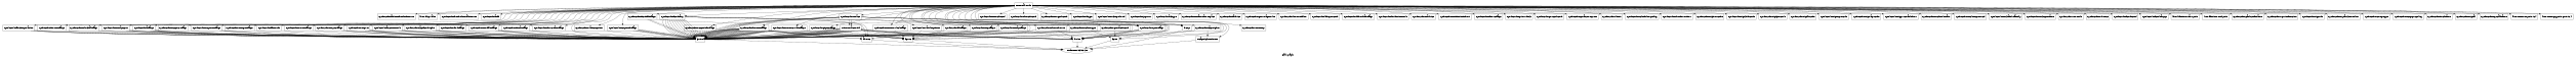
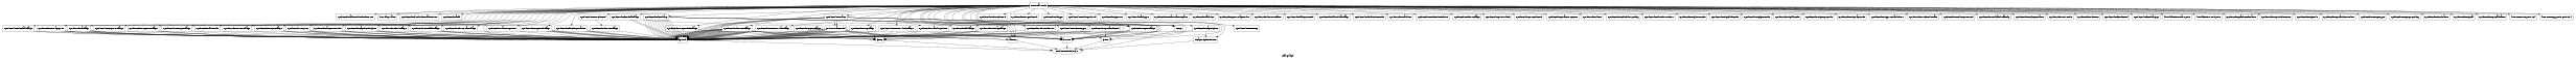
  digraph {
    label="Call graph"
    node [shape=record]
    n1 [label="{external node}"]
    n2 [label="{sysdecode_abi_to_freebsd_errno}"]
    n3 [label="{llvm.dbg.value}"]
    n4 [label="{sysdecode_freebsd_to_abi_errno}"]
    n5 [label="{sysdecode_atfd}"]
    n6 [label="{sysdecode_atflags}"]
    n7 [label="{fprintf}"]
    n8 [label="{sysdecode_semctl_cmd}"]
    n9 [label="{sysdecode_shmctl_cmd}"]
    n10 [label="{sysdecode_msgctl_cmd}"]
    n11 [label="{sysdecode_semget_flags}"]
    n12 [label="{sysdecode_idtype}"]
    n13 [label="{sysdecode_sockopt_level}"]
    n14 [label="{sysdecode_ipproto}"]
    n15 [label="{sysdecode_vmprot}"]
    n16 [label="{sysdecode_socket_type}"]
    n17 [label="{fputs}"]
    n18 [label="{sysdecode_access_mode}"]
    n19 [label="{sysdecode_acltype}"]
    n20 [label="{sysdecode_cap_fcntlrights}"]
    n21 [label="{sysdecode_extattrnamespace}"]
    n22 [label="{sysdecode_fadvice}"]
    n23 [label="{sysdecode_open_flags}"]
    n24 [label="{fwrite}"]
    n25 [label="{sysdecode_fcntl_fileflags}"]
    n26 [label="{sysdecode_flock_operation}"]
    n27 [label="{sysdecode_getrusage_who}"]
    n28 [label="{sysdecode_kevent_fflags}"]
    n29 [label="{fputc}"]
    n30 [label="{abort2}"]
    n31 [label="{sysdecode_kevent_flags}"]
    n32 [label="{sysdecode_kevent_filter}"]
    n33 [label="{sysdecode_kldsym_cmd}"]
    n34 [label="{sysdecode_kldunload_flags}"]
    n35 [label="{sysdecode_lio_listio_mode}"]
    n36 [label="{sysdecode_madvice}"]
    n37 [label="{sysdecode_minherit_inherit}"]
    n38 [label="{sysdecode_mlockall_flags}"]
    n39 [label="{sysdecode_mmap_prot}"]
    n40 [label="{sysdecode_fileflags}"]
    n41 [label="{sysdecode_filemode}"]
    n42 [label="{sysdecode_mount_flags}"]
    n43 [label="{sysdecode_msync_flags}"]
    n44 [label="{sysdecode_nfssvc_flags}"]
    n45 [label="{sysdecode_pipe2_flags}"]
    n46 [label="{sysdecode_prio_which}"]
    n47 [label="{sysdecode_procctl_cmd}"]
    n48 [label="{sysdecode_ptrace_request}"]
    n49 [label="{sysdecode_quotactl_cmd}"]
    n50 [label="{sysdecode_reboot_howto}"]
    n51 [label="{sysdecode_rfork_flags}"]
    n52 [label="{sysdecode_rlimit}"]
    n53 [label="{sysdecode_scheduler_policy}"]
    n54 [label="{sysdecode_sendfile_flags}"]
-   n55 [label="{sysdecode_shmat_flags}"]
    n56 [label="{sysdecode_shutdown_how}"]
    n57 [label="{sysdecode_sigbus_code}"]
    n58 [label="{sysdecode_sigchld_code}"]
    n59 [label="{sysdecode_sigfpe_code}"]
    n60 [label="{sysdecode_sigill_code}"]
    n61 [label="{sysdecode_sigsegv_code}"]
    n62 [label="{sysdecode_sigtrap_code}"]
    n63 [label="{sysdecode_sigprocmask_how}"]
    n64 [label="{sysdecode_socketdomain}"]
    n65 [label="{sysdecode_socket_protocol}"]
    n66 [label="{sysdecode_sockaddr_family}"]
    n67 [label="{sysdecode_sockopt_name}"]
    n68 [label="{sysdecode_thr_create_flags}"]
    n69 [label="{sysdecode_vmresult}"]
    n70 [label="{sysdecode_wait4_options}"]
    n71 [label="{sysdecode_wait6_options}"]
    n72 [label="{sysdecode_whence}"]
    n73 [label="{sysdecode_fcntl_cmd}"]
    n74 [label="{sysdecode_fcntl_arg_p}"]
    n75 [label="{sysdecode_fcntl_arg}"]
    n76 [label="{llvm.lifetime.start.p0i8}"]
    n77 [label="{llvm.lifetime.end.p0i8}"]
    n78 [label="{sysdecode_mmap_flags}"]
    n79 [label="{sysdecode_pathconf_name}"]
    n80 [label="{sysdecode_rtprio_function}"]
    n81 [label="{sysdecode_msg_flags}"]
    n82 [label="{sysdecode_sigcode}"]
    n83 [label="{sysdecode_sysarch_number}"]
    n84 [label="{sysdecode_umtx_cvwait_flags}"]
    n85 [label="{sysdecode_umtx_rwlock_flags}"]
    n86 [label="{sysdecode_cap_rights}"]
    n87 [label="{__cap_rights_is_set}"]
    n88 [label="{sysdecode_cmsg_type}"]
    n89 [label="{sysdecode_sctp_pr_policy}"]
    n90 [label="{sysdecode_sctp_snd_flags}"]
    n91 [label="{sysdecode_sctp_rcv_flags}"]
    n92 [label="{sysdecode_sctp_nxt_flags}"]
    n93 [label="{sysdecode_sctp_sinfo_flags}"]
    n94 [label="{sysdecode_ioctlname}"]
    n95 [label="{sysdecode_signal}"]
    n96 [label="{sysdecode_syscallname}"]
    n97 [label="{sysdecode_utrace}"]
    n98 [label="{bcmp}"]
    n99 [label="{llvm.memset.p0i8.i64}"]
    n100 [label="{llvm.memcpy.p0i8.p0i8.i64}"]
    n101 [label=Node0x805393130 shape=""]
    n102 [label="{sysdecode_umtx_op}"]
    n103 [label="{print_utrace_rtld}"]
    n1 -> n2
    n1 -> n3
    n1 -> n4
    n1 -> n5
    n1 -> n6
    n1 -> n7
    n1 -> n8
    n1 -> n9
    n1 -> n10
    n1 -> n11
    n1 -> n12
    n1 -> n13
    n1 -> n14
    n1 -> n15
    n1 -> n16
    n1 -> n17
    n1 -> n18
    n1 -> n19
    n1 -> n20
    n1 -> n21
    n1 -> n22
    n1 -> n23
    n1 -> n24
    n1 -> n25
    n1 -> n26
    n1 -> n27
    n1 -> n28
    n1 -> n29
    n1 -> n30
-   n1 -> n31
+   n8 -> n31
    n1 -> n32
    n1 -> n33
    n1 -> n34
    n1 -> n35
    n1 -> n36
    n1 -> n37
    n1 -> n38
    n1 -> n39
    n1 -> n40
    n1 -> n41
    n1 -> n42
    n1 -> n43
    n1 -> n44
-   n1 -> n45
    n1 -> n46
    n1 -> n47
    n1 -> n48
    n1 -> n49
    n1 -> n50
    n1 -> n51
    n1 -> n52
    n1 -> n53
    n1 -> n54
-   n1 -> n55
    n1 -> n56
    n1 -> n57
    n1 -> n58
    n1 -> n59
    n1 -> n60
    n1 -> n61
    n1 -> n62
    n1 -> n63
    n1 -> n64
    n1 -> n65
    n1 -> n66
    n1 -> n67
    n1 -> n68
    n1 -> n69
    n1 -> n70
    n1 -> n71
    n1 -> n72
    n1 -> n73
    n1 -> n74
    n1 -> n75
    n1 -> n76
    n1 -> n77
    n1 -> n78
    n1 -> n79
    n1 -> n80
    n1 -> n81
    n1 -> n82
    n1 -> n83
    n1 -> n84
    n1 -> n85
    n1 -> n86
    n1 -> n87
    n1 -> n88
    n1 -> n89
    n1 -> n90
    n1 -> n91
    n1 -> n92
    n1 -> n93
    n1 -> n94
    n1 -> n95
    n1 -> n96
    n1 -> n97
    n1 -> n98
    n1 -> n99
    n1 -> n100
    n6 -> n7
    n6 -> n7
    n6 -> n7
    n6 -> n7
    n6 -> n7
    n7 -> n101
    n10 -> n102
    n11 -> n7
    n15 -> n7
    n15 -> n7
    n15 -> n7
    n15 -> n7
    n15 -> n7
    n16 -> n7
    n16 -> n7
    n16 -> n17
    n17 -> n101
    n18 -> n7
    n18 -> n7
    n18 -> n7
    n18 -> n7
    n20 -> n7
    n20 -> n7
    n20 -> n7
    n20 -> n7
    n23 -> n7
    n23 -> n24
    n23 -> n24
    n23 -> n24
    n23 -> n24
    n24 -> n101
    n25 -> n7
    n25 -> n7
    n25 -> n23
    n26 -> n7
    n26 -> n7
    n26 -> n7
    n26 -> n7
    n28 -> n7
    n28 -> n7
    n28 -> n7
    n28 -> n7
    n28 -> n7
    n28 -> n7
    n28 -> n7
    n28 -> n7
    n28 -> n7
    n28 -> n7
    n28 -> n7
    n28 -> n7
    n28 -> n7
    n28 -> n7
    n28 -> n7
    n28 -> n7
    n28 -> n7
    n28 -> n7
    n28 -> n7
    n28 -> n7
    n28 -> n7
    n28 -> n7
    n28 -> n7
    n28 -> n7
    n28 -> n7
    n28 -> n7
    n28 -> n7
    n28 -> n7
    n28 -> n7
    n28 -> n24
    n28 -> n29
    n28 -> n29
    n28 -> n30
    n28 -> n30
    n29 -> n101
    n30 -> n101
    n31 -> n7
    n38 -> n7
    n38 -> n7
    n39 -> n7
    n39 -> n7
    n39 -> n7
    n39 -> n7
    n40 -> n7
    n40 -> n29
    n41 -> n7
    n42 -> n7
    n43 -> n7
    n43 -> n7
    n43 -> n7
    n45 -> n7
    n45 -> n7
    n45 -> n29
    n49 -> n7
    n49 -> n7
    n49 -> n17
    n49 -> n29
    n50 -> n7
    n50 -> n24
    n51 -> n7
    n54 -> n7
    n54 -> n7
    n54 -> n7
    n54 -> n7
-   n55 -> n7
-   n55 -> n7
    n68 -> n7
    n70 -> n7
    n70 -> n29
    n71 -> n7
    n75 -> n7
    n75 -> n7
    n75 -> n7
    n75 -> n7
    n75 -> n7
    n75 -> n7
    n75 -> n7
    n75 -> n7
    n75 -> n7
    n75 -> n7
    n75 -> n7
    n75 -> n17
    n75 -> n23
    n75 -> n30
    n75 -> n30
    n78 -> n7
    n78 -> n7
    n78 -> n7
    n78 -> n24
    n78 -> n29
    n81 -> n7
    n81 -> n29
    n84 -> n7
    n84 -> n7
    n84 -> n7
    n84 -> n29
    n85 -> n7
    n85 -> n29
    n86 -> n7
    n86 -> n24
    n86 -> n87
    n87 -> n101
    n90 -> n7
    n90 -> n7
    n90 -> n7
    n90 -> n7
    n90 -> n7
    n90 -> n7
    n91 -> n7
    n92 -> n7
    n92 -> n7
    n92 -> n7
    n93 -> n7
    n93 -> n7
    n93 -> n7
    n93 -> n7
    n93 -> n7
    n93 -> n7
    n93 -> n7
    n93 -> n7
    n93 -> n7
    n93 -> n7
    n93 -> n29
    n97 -> n7
    n97 -> n7
    n97 -> n7
    n97 -> n7
    n97 -> n7
    n97 -> n7
    n97 -> n24
    n97 -> n24
    n97 -> n98
    n97 -> n98
    n97 -> n103
    n97 -> n103
    n98 -> n101
    n103 -> n7
    n103 -> n7
    n103 -> n7
    n103 -> n7
    n103 -> n7
    n103 -> n7
    n103 -> n7
    n103 -> n7
    n103 -> n7
    n103 -> n7
    n103 -> n7
    n103 -> n7
    n103 -> n7
    n103 -> n7
    n103 -> n24
    n103 -> n24
    n103 -> n24
    n103 -> n24
    n103 -> n24
    n103 -> n29
  }
